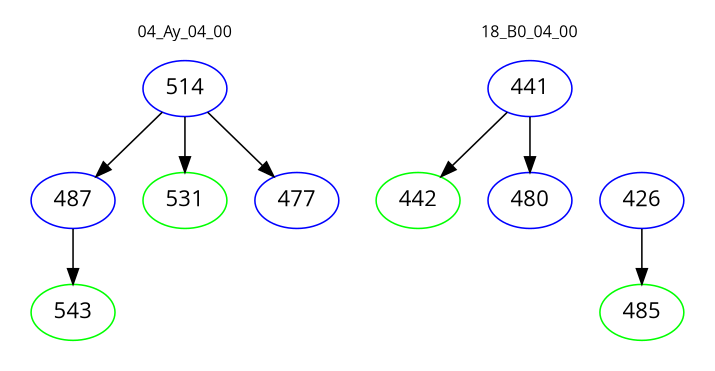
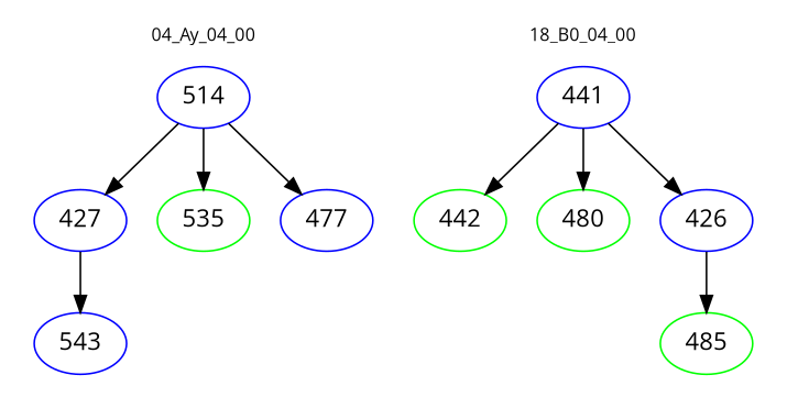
  digraph {
    fontname="Open Sans"
    node [color=blue fontname="Open Sans"]
    edge [color=black fontname="Open Sans"]
    n1 [label=514]
-   n2 [label=487]
-   n3 [color=green label=531]
+   n2 [label=427]
+   n3 [color=green label=535]
    n4 [label=477]
-   n5 [color=green label=543]
+   n5 [label=543]
    n6 [label=441]
    n7 [color=green label=442]
-   n8 [label=480]
+   n8 [color=green label=480]
    n9 [label=426]
    n10 [color=green label=485]
    subgraph cluster_1 {
      color=white
      fontsize=10
      label="04_Ay_04_00"
      n1
      n2
      n3
      n4
      n5
    }
    subgraph cluster_2 {
      color=white
      fontsize=10
      label="18_B0_04_00"
      n6
      n7
      n8
      n9
      n10
    }
    n1 -> n2
    n1 -> n3
    n1 -> n4
    n2 -> n5
    n6 -> n7
    n6 -> n8
+   n6 -> n9
    n9 -> n10
  }
